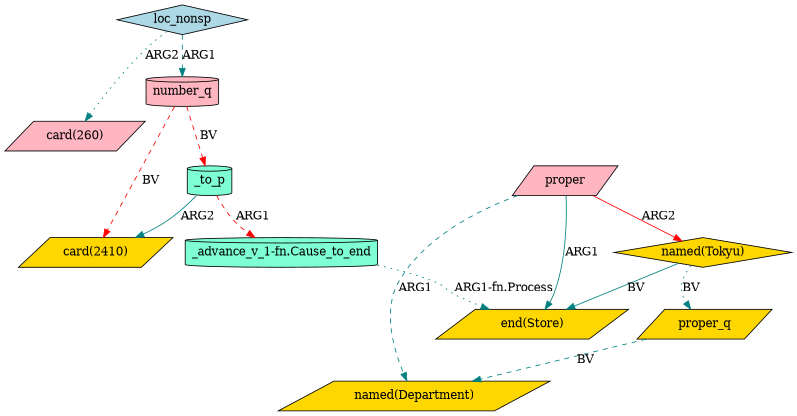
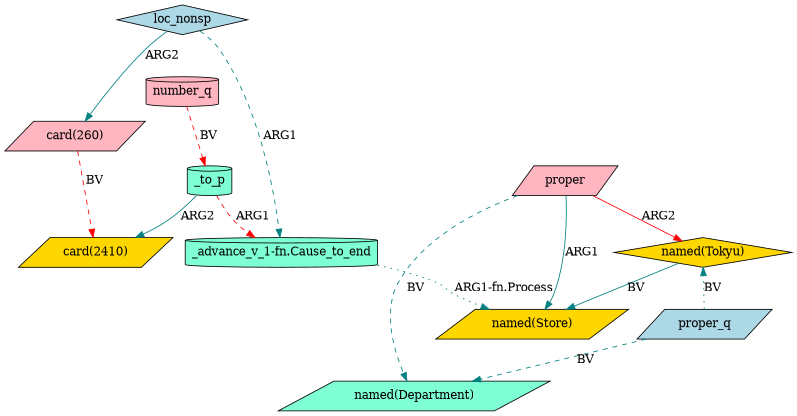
  digraph {
    node [fillcolor=aquamarine shape=parallelogram style=filled]
    edge [color=teal style=dashed]
    _to_p [shape=cylinder]
    "card(2410)" [fillcolor=gold]
    "_advance_v_1-fn.Cause_to_end" [shape=cylinder]
-   "named(Store)" [fillcolor=gold label="end(Store)"]
+   "named(Store)" [fillcolor=gold]
    n5 [fillcolor=lightpink label=proper]
-   "named(Department)" [fillcolor=gold]
+   "named(Department)"
    "named(Tokyu)" [fillcolor=gold shape=diamond]
-   proper_q [fillcolor=gold]
+   proper_q [fillcolor=lightblue]
    number_q [fillcolor=lightpink shape=cylinder]
    "card(260)" [fillcolor=lightpink]
    loc_nonsp [fillcolor=lightblue shape=diamond]
    _to_p -> "card(2410)" [label=ARG2 style=solid]
    _to_p -> "_advance_v_1-fn.Cause_to_end" [color=red label=ARG1]
    "_advance_v_1-fn.Cause_to_end" -> "named(Store)" [label="ARG1-fn.Process" style=dotted]
    n5 -> "named(Store)" [label=ARG1 style=solid]
-   n5 -> "named(Department)" [label=ARG1]
+   n5 -> "named(Department)" [label=BV]
    n5 -> "named(Tokyu)" [color=red label=ARG2 style=solid]
    "named(Tokyu)" -> "named(Store)" [label=BV style=solid]
    proper_q -> "named(Department)" [label=BV]
-   "named(Tokyu)" -> proper_q [label=BV style=dotted]
+   proper_q -> "named(Tokyu)" [label=BV style=dotted]
    number_q -> _to_p [color=red label=BV]
-   number_q -> "card(2410)" [color=red label=BV]
-   loc_nonsp -> number_q [label=ARG1]
-   loc_nonsp -> "card(260)" [label=ARG2 style=dotted]
+   "card(260)" -> "card(2410)" [color=red label=BV]
+   loc_nonsp -> "_advance_v_1-fn.Cause_to_end" [label=ARG1]
+   loc_nonsp -> "card(260)" [label=ARG2 style=solid]
  }
